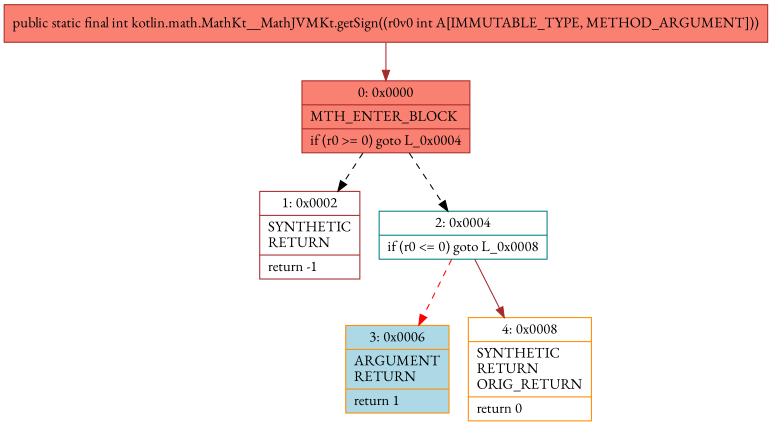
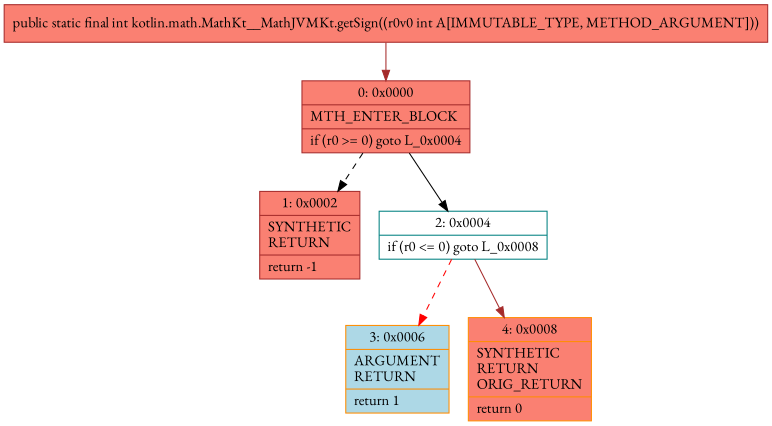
  digraph {
    fontname="EB Garamond"
    node [color=brown fillcolor=white fontname="EB Garamond" shape=record style=filled]
    edge [color=black fontname="EB Garamond"]
    n1 [fillcolor=salmon label="{0\:\ 0x0000|MTH_ENTER_BLOCK\l|if (r0 \>= 0) goto L_0x0004\l}"]
-   n2 [label="{1\:\ 0x0002|SYNTHETIC\lRETURN\l|return \-1\l}"]
+   n2 [fillcolor=salmon label="{1\:\ 0x0002|SYNTHETIC\lRETURN\l|return \-1\l}"]
    n3 [color=teal label="{2\:\ 0x0004|if (r0 \<= 0) goto L_0x0008\l}"]
    n4 [color=darkorange fillcolor=lightblue label="{3\:\ 0x0006|ARGUMENT\lRETURN\l|return 1\l}"]
-   n5 [color=darkorange label="{4\:\ 0x0008|SYNTHETIC\lRETURN\lORIG_RETURN\l|return 0\l}"]
+   n5 [color=darkorange fillcolor=salmon label="{4\:\ 0x0008|SYNTHETIC\lRETURN\lORIG_RETURN\l|return 0\l}"]
    n6 [fillcolor=salmon label="{public static final int kotlin.math.MathKt__MathJVMKt.getSign((r0v0 int A[IMMUTABLE_TYPE, METHOD_ARGUMENT])) }"]
    n1 -> n2 [style=dashed]
-   n1 -> n3 [style=dashed]
+   n1 -> n3
    n3 -> n4 [color=red style=dashed]
    n3 -> n5 [color=brown]
    n6 -> n1 [color=brown]
  }
